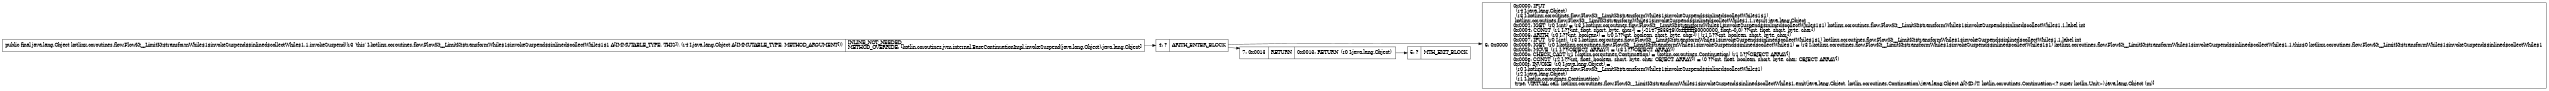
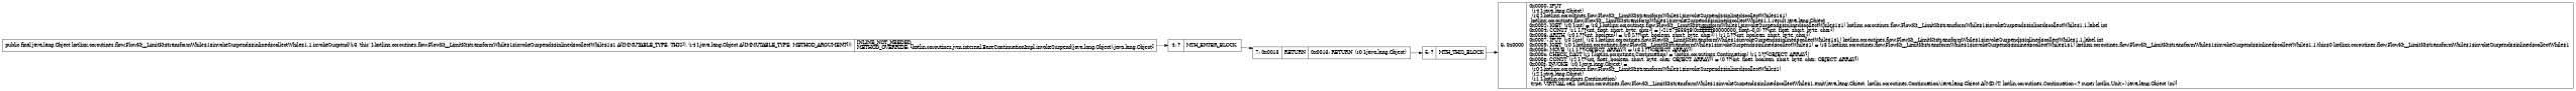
  digraph {
    rankdir=LR
    node [shape=record]
-   n1 [label="{4\:\ ?|ARITH_ENTER_BLOCK\l}"]
+   n1 [label="{4\:\ ?|MTH_ENTER_BLOCK\l}"]
    n2 [label="{6\:\ 0x0000|0x0000: IPUT  \l  (r4 I:java.lang.Object)\l  (r3 I:kotlinx.coroutines.flow.FlowKt__LimitKt$transformWhile$1$invokeSuspend$$inlined$collectWhile$1$1)\l kotlinx.coroutines.flow.FlowKt__LimitKt$transformWhile$1$invokeSuspend$$inlined$collectWhile$1.1.result java.lang.Object \l0x0002: IGET  (r0 I:int) = (r3 I:kotlinx.coroutines.flow.FlowKt__LimitKt$transformWhile$1$invokeSuspend$$inlined$collectWhile$1$1) kotlinx.coroutines.flow.FlowKt__LimitKt$transformWhile$1$invokeSuspend$$inlined$collectWhile$1.1.label int \l0x0004: CONST  (r1 I:??[int, float, short, byte, char]) = (\-2147483648(0xffffffff80000000, float:\-0.0) ??[int, float, short, byte, char]) \l0x0006: ARITH  (r0 I:??[int, boolean]) = (r0 I:??[int, boolean, short, byte, char]) \| (r1 I:??[int, boolean, short, byte, char]) \l0x0007: IPUT  (r0 I:int), (r3 I:kotlinx.coroutines.flow.FlowKt__LimitKt$transformWhile$1$invokeSuspend$$inlined$collectWhile$1$1) kotlinx.coroutines.flow.FlowKt__LimitKt$transformWhile$1$invokeSuspend$$inlined$collectWhile$1.1.label int \l0x0009: IGET  (r0 I:kotlinx.coroutines.flow.FlowKt__LimitKt$transformWhile$1$invokeSuspend$$inlined$collectWhile$1) = (r3 I:kotlinx.coroutines.flow.FlowKt__LimitKt$transformWhile$1$invokeSuspend$$inlined$collectWhile$1$1) kotlinx.coroutines.flow.FlowKt__LimitKt$transformWhile$1$invokeSuspend$$inlined$collectWhile$1.1.this$0 kotlinx.coroutines.flow.FlowKt__LimitKt$transformWhile$1$invokeSuspend$$inlined$collectWhile$1 \l0x000b: MOVE  (r1 I:??[OBJECT, ARRAY]) = (r3 I:??[OBJECT, ARRAY]) \l0x000c: CHECK_CAST (r1 I:kotlin.coroutines.Continuation) = (kotlin.coroutines.Continuation) (r1 I:??[OBJECT, ARRAY]) \l0x000e: CONST  (r2 I:??[int, float, boolean, short, byte, char, OBJECT, ARRAY]) = (0 ??[int, float, boolean, short, byte, char, OBJECT, ARRAY]) \l0x000f: INVOKE  (r0 I:java.lang.Object) = \l  (r0 I:kotlinx.coroutines.flow.FlowKt__LimitKt$transformWhile$1$invokeSuspend$$inlined$collectWhile$1)\l  (r2 I:java.lang.Object)\l  (r1 I:kotlin.coroutines.Continuation)\l type: VIRTUAL call: kotlinx.coroutines.flow.FlowKt__LimitKt$transformWhile$1$invokeSuspend$$inlined$collectWhile$1.emit(java.lang.Object, kotlin.coroutines.Continuation):java.lang.Object A[MD:(T, kotlin.coroutines.Continuation\<? super kotlin.Unit\>):java.lang.Object (m)]\l}"]
    n3 [label="{7\:\ 0x0013|RETURN\l|0x0013: RETURN  (r0 I:java.lang.Object) \l}"]
-   n4 [label="{5\:\ ?|MTH_EXIT_BLOCK\l}"]
+   n4 [label="{5\:\ ?|MTH_THIS_BLOCK\l}"]
    n5 [label="{public final java.lang.Object kotlinx.coroutines.flow.FlowKt__LimitKt$transformWhile$1$invokeSuspend$$inlined$collectWhile$1.1.invokeSuspend((r3 'this' I:kotlinx.coroutines.flow.FlowKt__LimitKt$transformWhile$1$invokeSuspend$$inlined$collectWhile$1$1 A[IMMUTABLE_TYPE, THIS]), (r4 I:java.lang.Object A[IMMUTABLE_TYPE, METHOD_ARGUMENT]))  | INLINE_NOT_NEEDED\lMETHOD_OVERRIDE: [kotlin.coroutines.jvm.internal.BaseContinuationImpl.invokeSuspend(java.lang.Object):java.lang.Object]\l}"]
-   n1 -> n2
+   n4 -> n2
    n1 -> n3
    n3 -> n4
    n5 -> n1
  }
